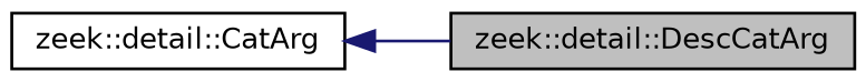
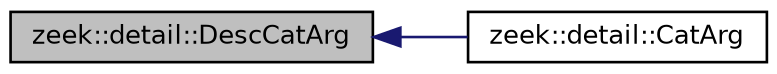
  digraph {
    rankdir=LR
    node [color=black fontname=Helvetica fontsize=10 shape=record style=filled]
    n1 [fillcolor=grey75 fontcolor=black height=0.2 label="zeek::detail::DescCatArg" width=0.4]
    n2 [fillcolor=white height=0.2 label="zeek::detail::CatArg" width=0.4]
-   n2 -> n1 [color=midnightblue dir=back fontname=Helvetica fontsize=10 labelfontname=Helvetica labelfontsize=10 style=solid]
+   n1 -> n2 [color=midnightblue dir=back fontname=Helvetica fontsize=10 labelfontname=Helvetica labelfontsize=10 style=solid]
  }
